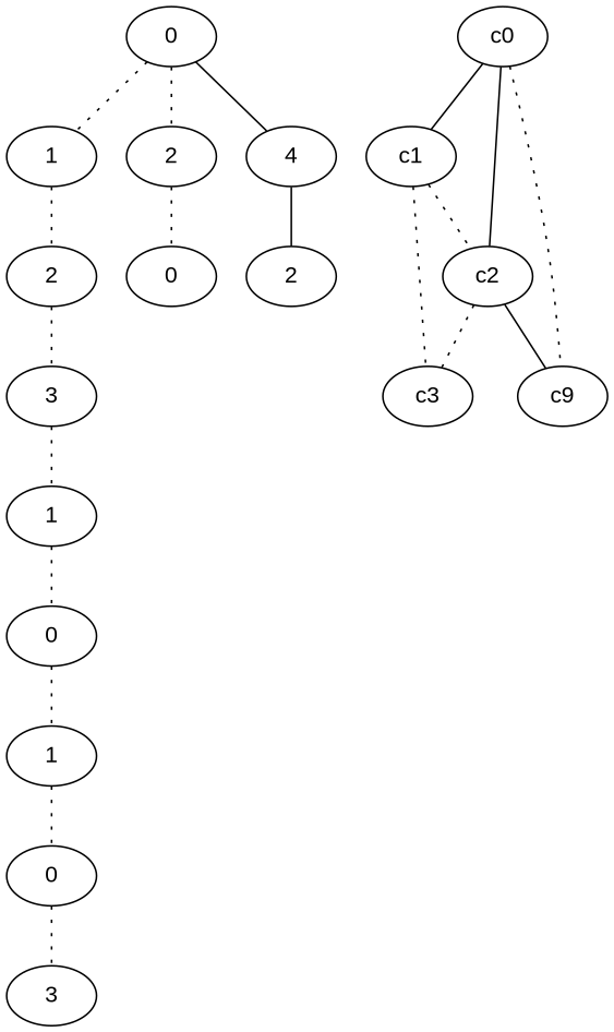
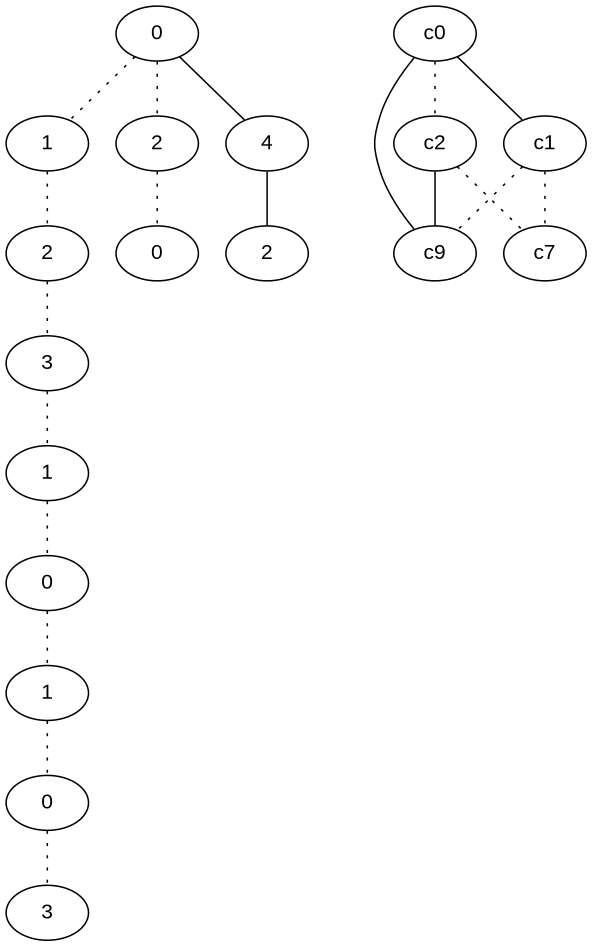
  graph {
    fontname="Liberation Sans"
    node [fontname="Liberation Sans"]
    edge [fontname="Liberation Sans" style=dotted]
    n1 [label=0]
    n2 [label=1]
    n3 [label=2]
    n4 [label=4]
    n5 [label=2]
    n6 [label=0]
    n7 [label=2]
    n8 [label=3]
    n9 [label=1]
    n10 [label=0]
    n11 [label=1]
    n12 [label=0]
    n13 [label=3]
    c0
    c1
    c2
    n17 [label=c9]
-   c3
+   c3 [label=c7]
    n1 -- n2
    n1 -- n3
    n1 -- n4 [style=""]
    n2 -- n5
    n3 -- n6
    n4 -- n7 [style=""]
    n5 -- n8
    n8 -- n9
    n9 -- n10
    n10 -- n11
    n11 -- n12
    n12 -- n13
    c0 -- c1 [style=solid]
-   c0 -- c2 [style=solid]
-   c0 -- n17
-   c1 -- c2
+   c0 -- c2
+   c0 -- n17 [style=""]
+   c1 -- n17
    c1 -- c3
    c2 -- n17 [style=""]
    c2 -- c3
  }
